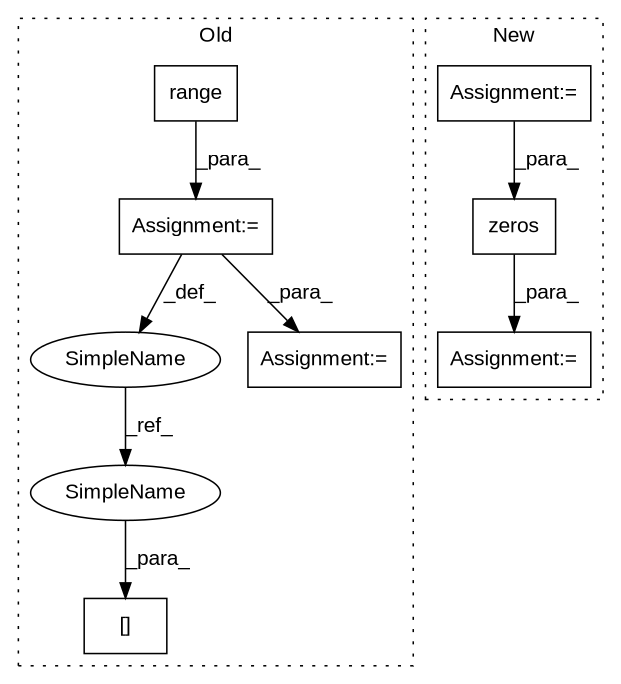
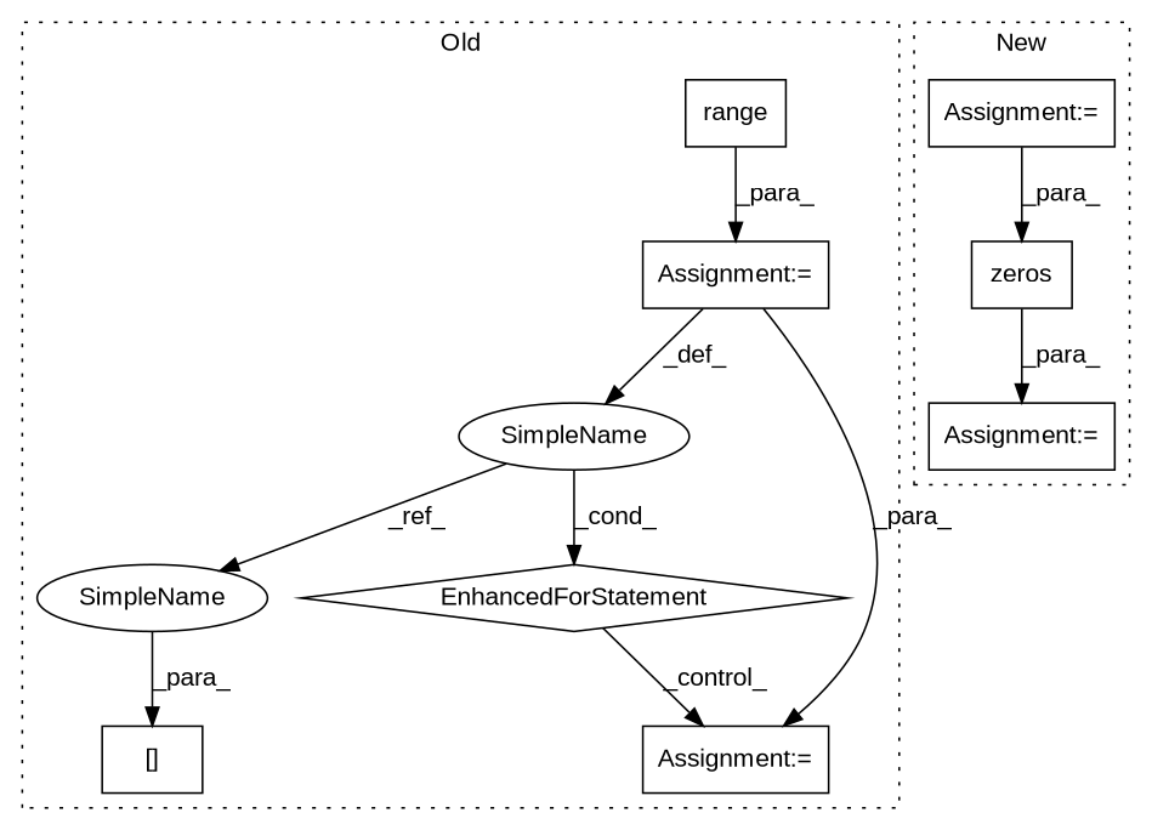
  digraph {
    fontname="Liberation Sans"
    node [a=7 l="6,1" s="3815,3896" shape=box fontname="Liberation Sans"]
    edge [fontname="Liberation Sans"]
    n1 [a=32 label=range s="3880,3895"]
    n2 [l="53,2" label="Assignment:="]
+   n3 [a=70 l="53,2" label=EnhancedForStatement shape=diamond]
    n4 [a=2 l="18,1" label="[]" s="4099,4122"]
    n5 [a=42 l=5 label=SimpleName s=3872 shape=ellipse]
    n6 [l=1 label="Assignment:=" s=4144]
    n7 [a=42 l=5 label=SimpleName s=4117 shape=ellipse]
    n8 [a=32 label=zeros s="3696,3727"]
    n9 [l=1 label="Assignment:=" s=3689]
    n10 [l=8 label="Assignment:=" s=3599]
    subgraph cluster_1 {
      label=Old
      style=dotted
      n1
      n2
+     n3
      n4
      n5
      n6
      n7
    }
    subgraph cluster_2 {
      label=New
      style=dotted
      n8
      n9
      n10
    }
    n1 -> n2 [label=_para_]
    n2 -> n5 [label=_def_]
    n2 -> n6 [label=_para_]
+   n3 -> n6 [label=_control_]
+   n5 -> n3 [label=_cond_]
    n5 -> n7 [label=_ref_]
    n7 -> n4 [label=_para_]
    n8 -> n9 [label=_para_]
    n10 -> n8 [label=_para_]
  }
